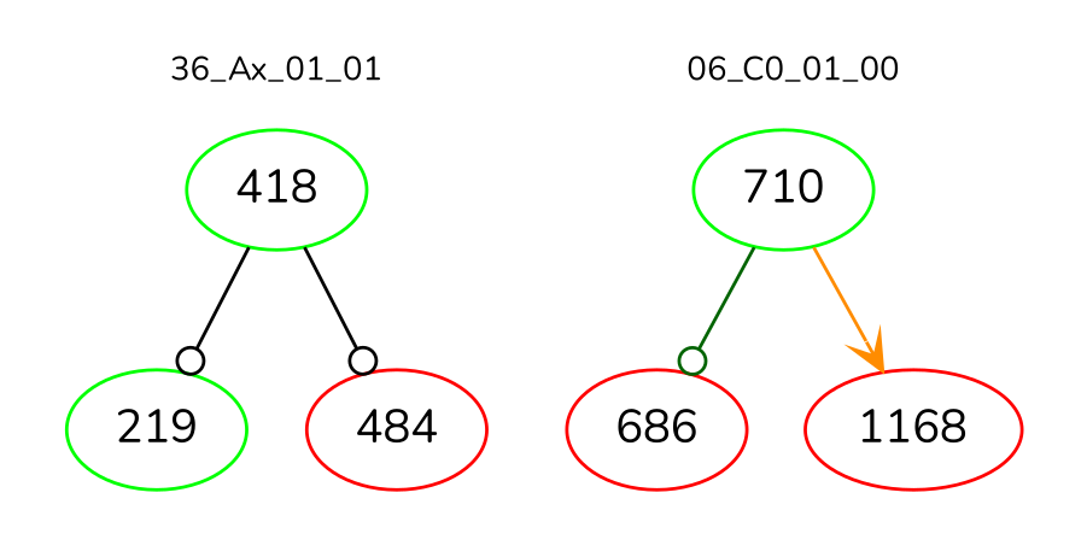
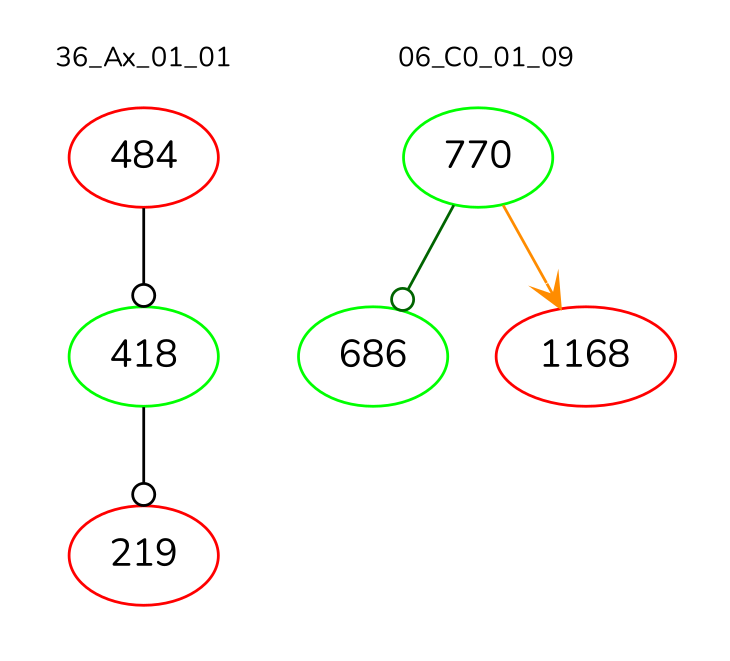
  digraph {
    fontname=Nunito
    node [color=green fontname=Nunito]
    edge [arrowhead=odot color=black fontname=Nunito]
    n1 [label=418]
-   n2 [label=219]
+   n2 [color=red label=219]
    n3 [color=red label=484]
-   n4 [label=710]
-   n5 [color=red label=686]
+   n4 [label=770]
+   n5 [label=686]
    n6 [color=red label=1168]
    subgraph cluster_1 {
      color=white
      fontsize=10
      label="36_Ax_01_01"
      n1
      n2
      n3
    }
    subgraph cluster_2 {
      color=white
      fontsize=10
-     label="06_C0_01_00"
+     label="06_C0_01_09"
      n4
      n5
      n6
    }
    n1 -> n2
-   n1 -> n3
+   n3 -> n1
    n4 -> n5 [color=darkgreen]
    n4 -> n6 [arrowhead=vee color=darkorange]
  }
